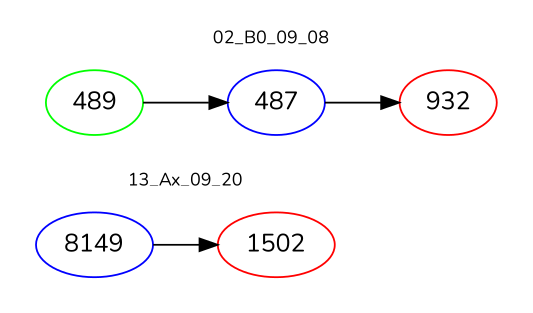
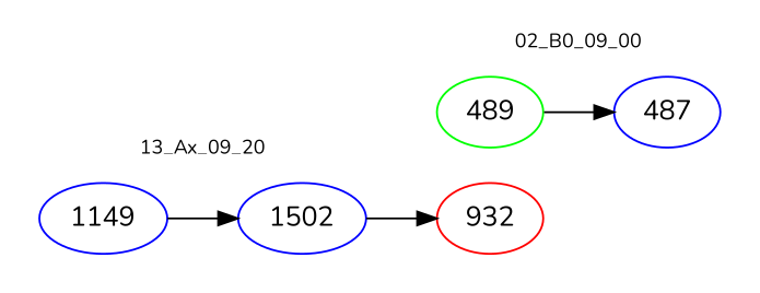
  digraph {
    fontname=Nunito
    rankdir=LR
    node [color=blue fontname=Nunito]
    edge [color=black fontname=Nunito]
-   n1 [label=8149]
-   n2 [color=red label=1502]
+   n1 [label=1149]
+   n2 [label=1502]
    n3 [color=green label=489]
    n4 [label=487]
    n5 [color=red label=932]
    subgraph cluster_1 {
      color=white
      fontsize=10
      label="13_Ax_09_20"
      n1
      n2
    }
    subgraph cluster_2 {
      color=white
      fontsize=10
-     label="02_B0_09_08"
+     label="02_B0_09_00"
      n3
      n4
      n5
    }
    n1 -> n2
    n3 -> n4
-   n4 -> n5
+   n2 -> n5
  }
